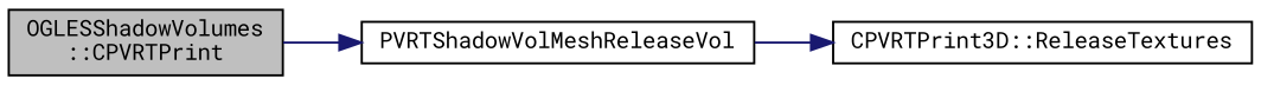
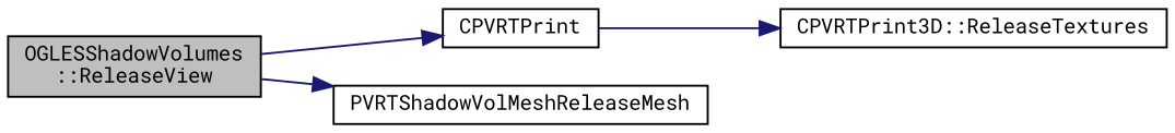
  digraph {
    fontname="Roboto Mono"
    rankdir=LR
    node [color=black fillcolor=white fontname="Roboto Mono" fontsize=10 shape=record style=filled]
    edge [color=midnightblue fontname="Roboto Mono" fontsize=10 labelfontname=Helvetica labelfontsize=10 style=solid]
-   n1 [fillcolor=grey75 fontcolor=black height=0.2 label="OGLESShadowVolumes\l::CPVRTPrint" width=0.4]
-   n2 [height=0.2 label=PVRTShadowVolMeshReleaseVol width=0.4]
+   n1 [fillcolor=grey75 fontcolor=black height=0.2 label="OGLESShadowVolumes\l::ReleaseView" width=0.4]
+   n2 [height=0.2 label=CPVRTPrint width=0.4]
+   n3 [height=0.2 label=PVRTShadowVolMeshReleaseMesh width=0.4]
    n4 [height=0.2 label="CPVRTPrint3D::ReleaseTextures" width=0.4]
    n1 -> n2
+   n1 -> n3
    n2 -> n4
  }
